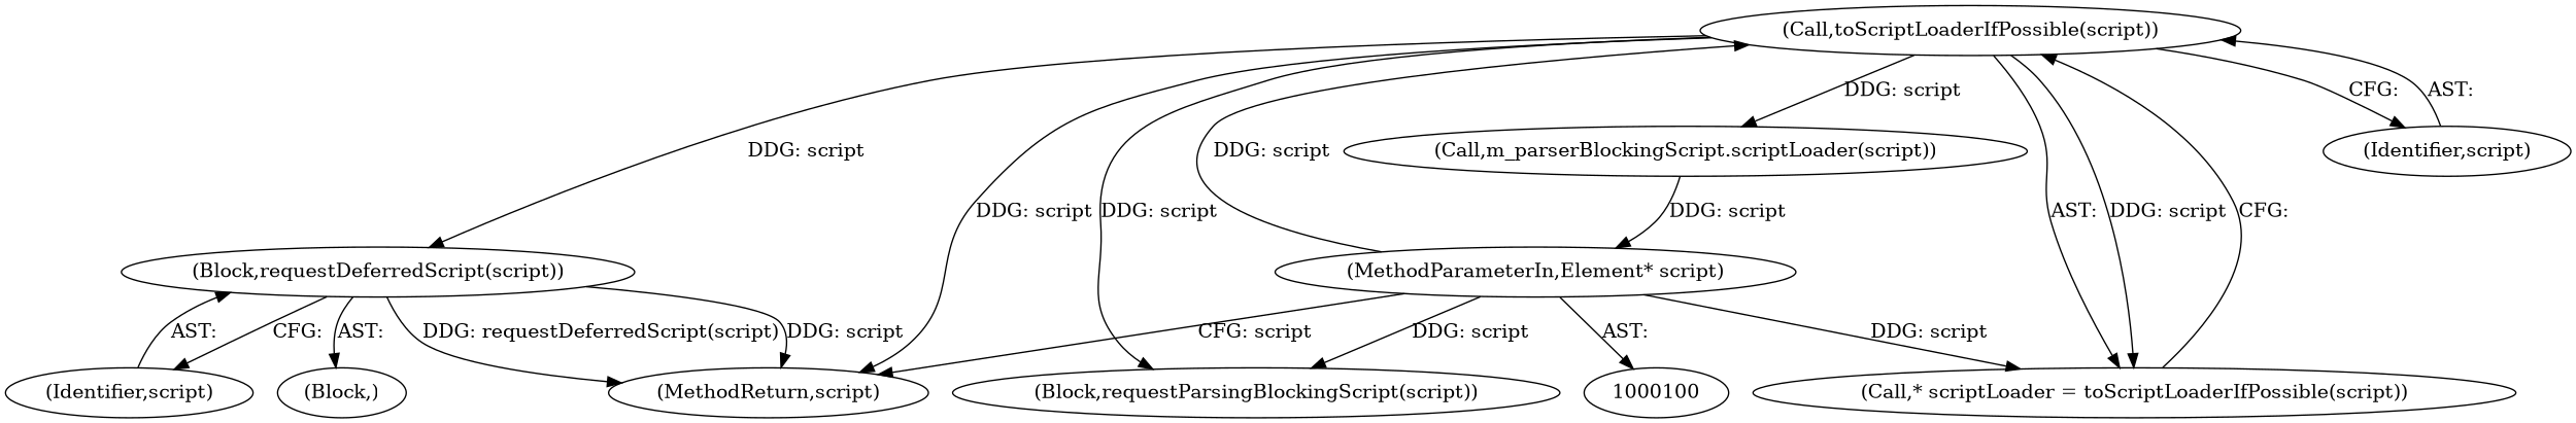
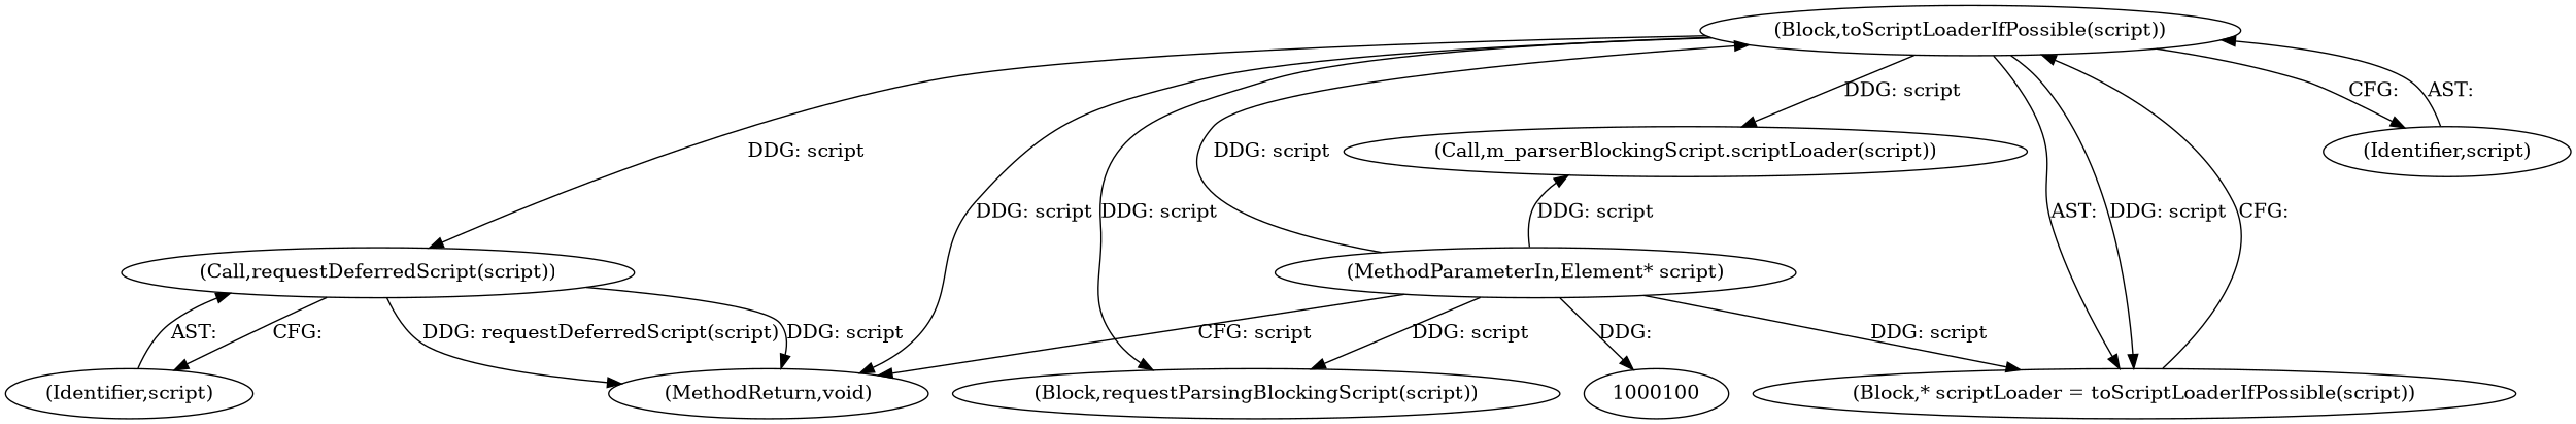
  digraph {
-   n1 [label="(Block,requestDeferredScript(script))"]
+   n1 [label="(Call,requestDeferredScript(script))"]
    n2 [label="(Identifier,script)"]
-   n3 [label="(MethodReturn,script)"]
-   n4 [label="(Block,)"]
-   n5 [label="(Call,toScriptLoaderIfPossible(script))"]
+   n3 [label="(MethodReturn,void)"]
+   n5 [label="(Block,toScriptLoaderIfPossible(script))"]
    n6 [label="(Call,m_parserBlockingScript.scriptLoader(script))"]
    n7 [label="(Block,requestParsingBlockingScript(script))"]
-   n8 [label="(Call,* scriptLoader = toScriptLoaderIfPossible(script))"]
+   n8 [label="(Block,* scriptLoader = toScriptLoaderIfPossible(script))"]
    n9 [label="(Identifier,script)"]
    n10 [label="(MethodParameterIn,Element* script)"]
    1000100
    n1 -> n2 [label="CFG: "]
    n1 -> n3 [label="DDG: requestDeferredScript(script)"]
    n1 -> n3 [label="DDG: script"]
-   n1 -> n4 [label="AST: "]
    n2 -> n1 [label="AST: "]
    n5 -> n1 [label="DDG: script"]
    n5 -> n3 [label="DDG: script"]
    n5 -> n6 [label="DDG: script"]
    n5 -> n7 [label="DDG: script"]
    n5 -> n8 [label="AST: "]
    n5 -> n8 [label="DDG: script"]
    n5 -> n9 [label="CFG: "]
    n8 -> n5 [label="CFG: "]
    n9 -> n5 [label="AST: "]
    n10 -> n3 [label="CFG: script"]
    n10 -> n5 [label="DDG: script"]
-   n6 -> n10 [label="DDG: script"]
+   n10 -> n6 [label="DDG: script"]
    n10 -> n7 [label="DDG: script"]
    n10 -> n8 [label="DDG: script"]
-   n10 -> 1000100 [label="AST: "]
+   n10 -> 1000100 [label="DDG: "]
  }
